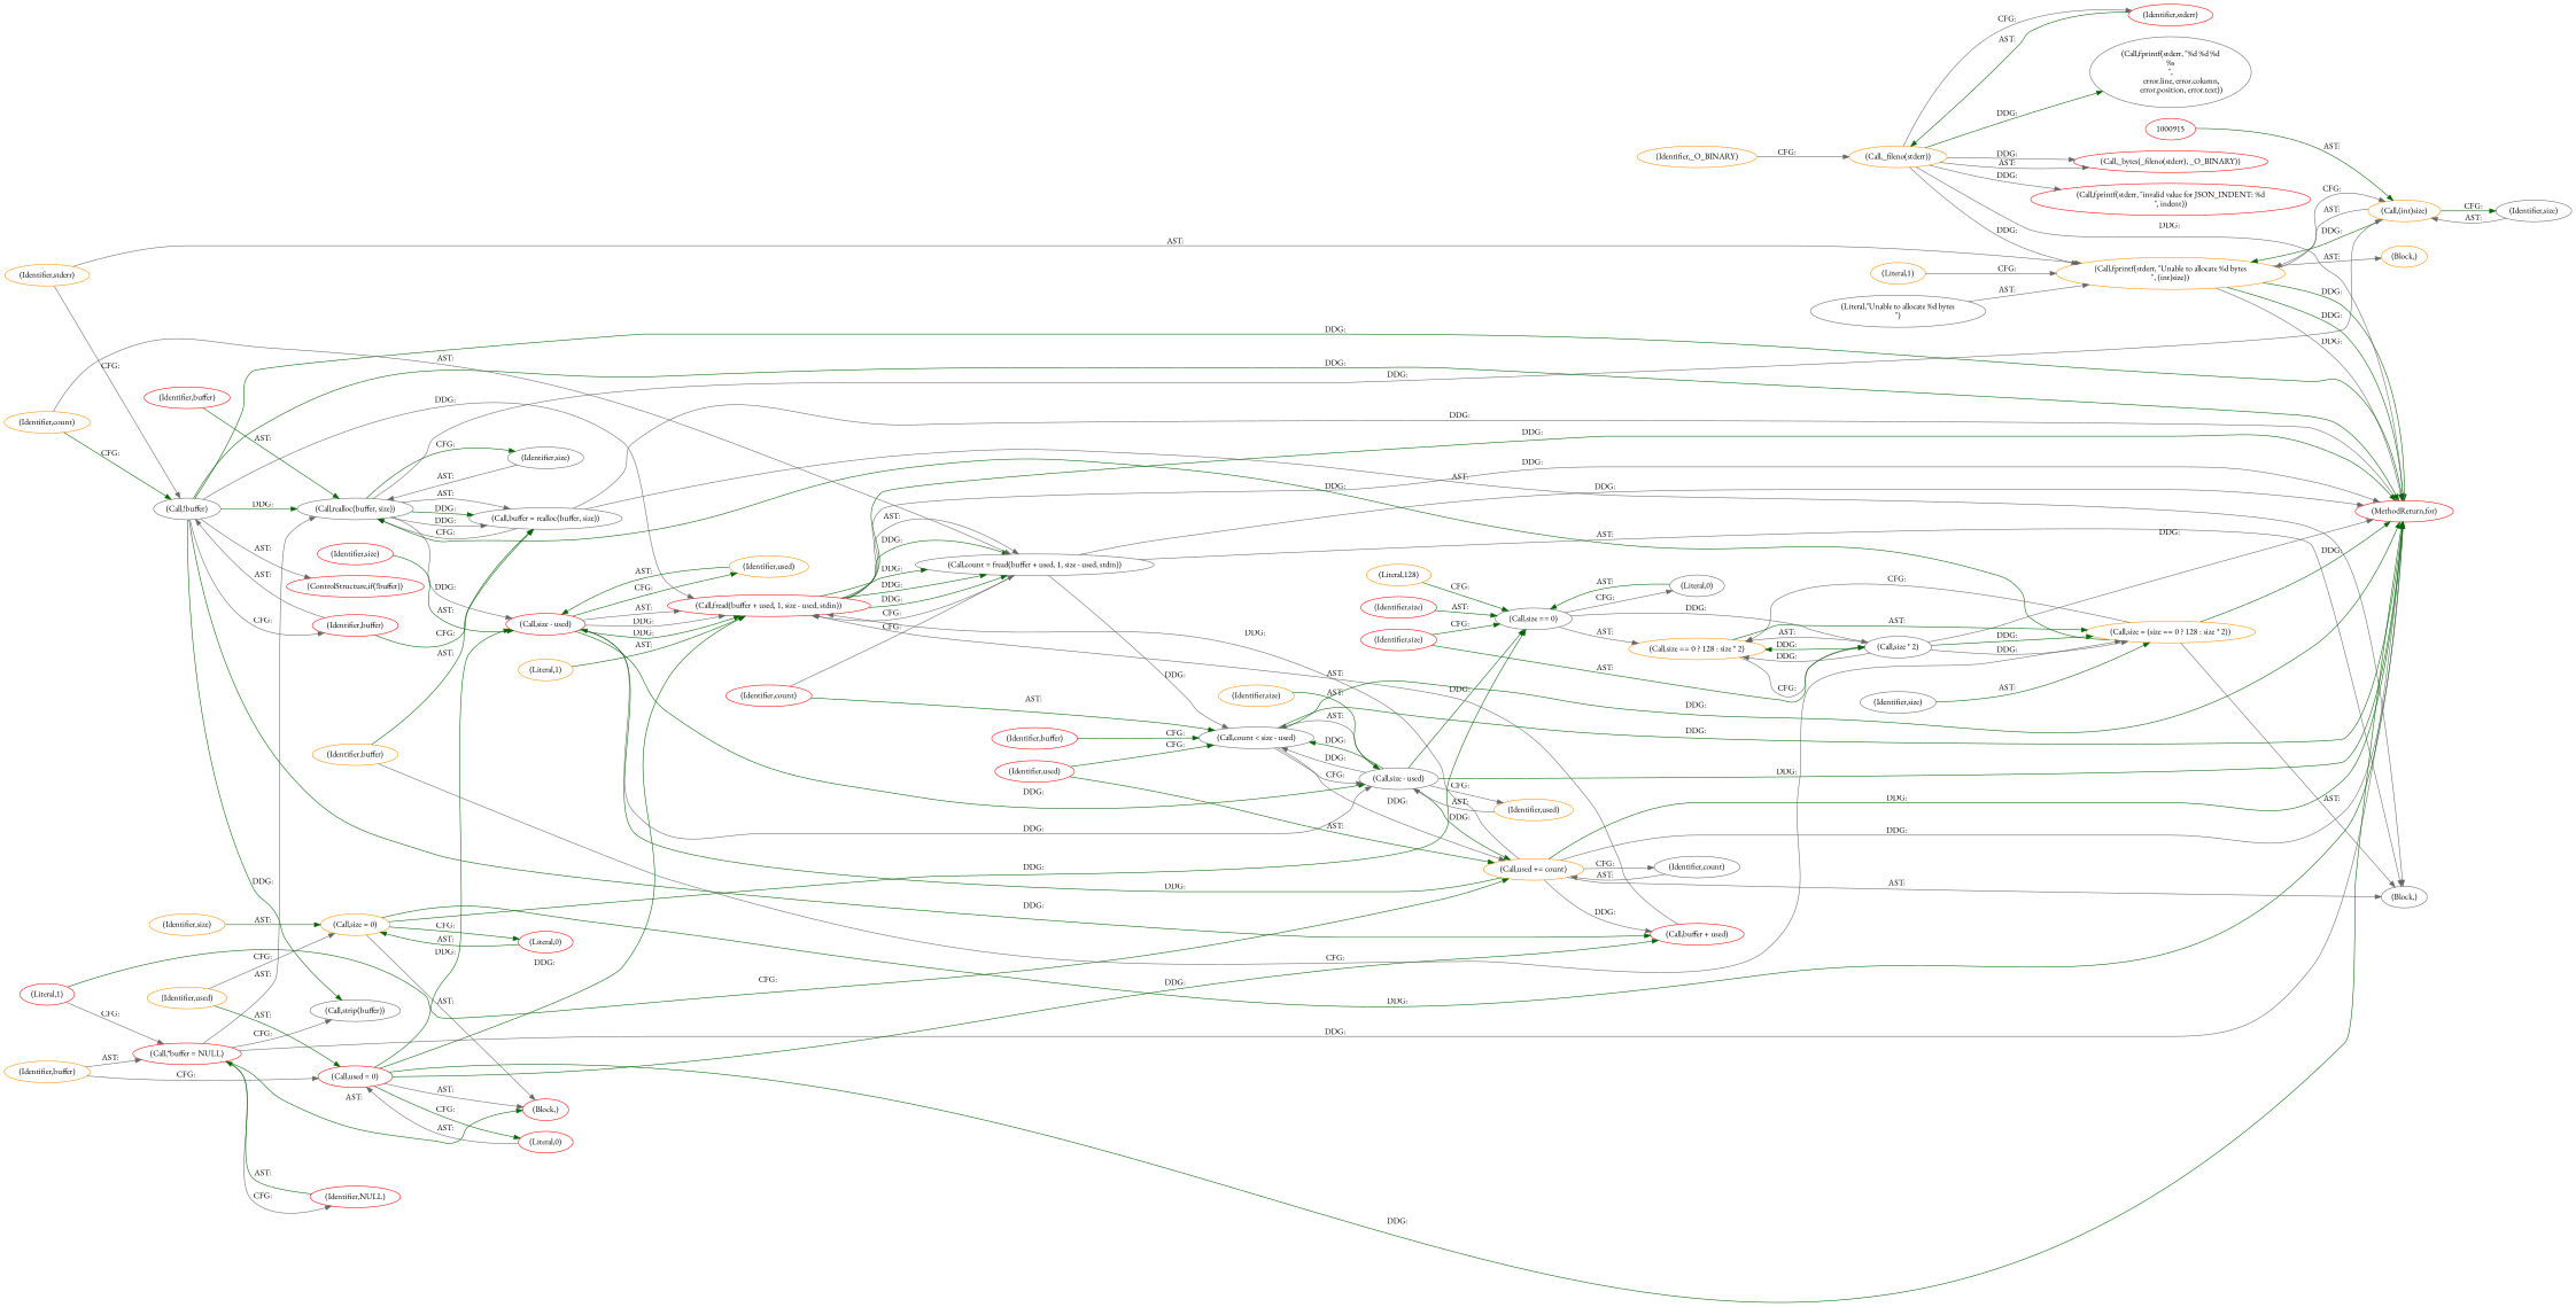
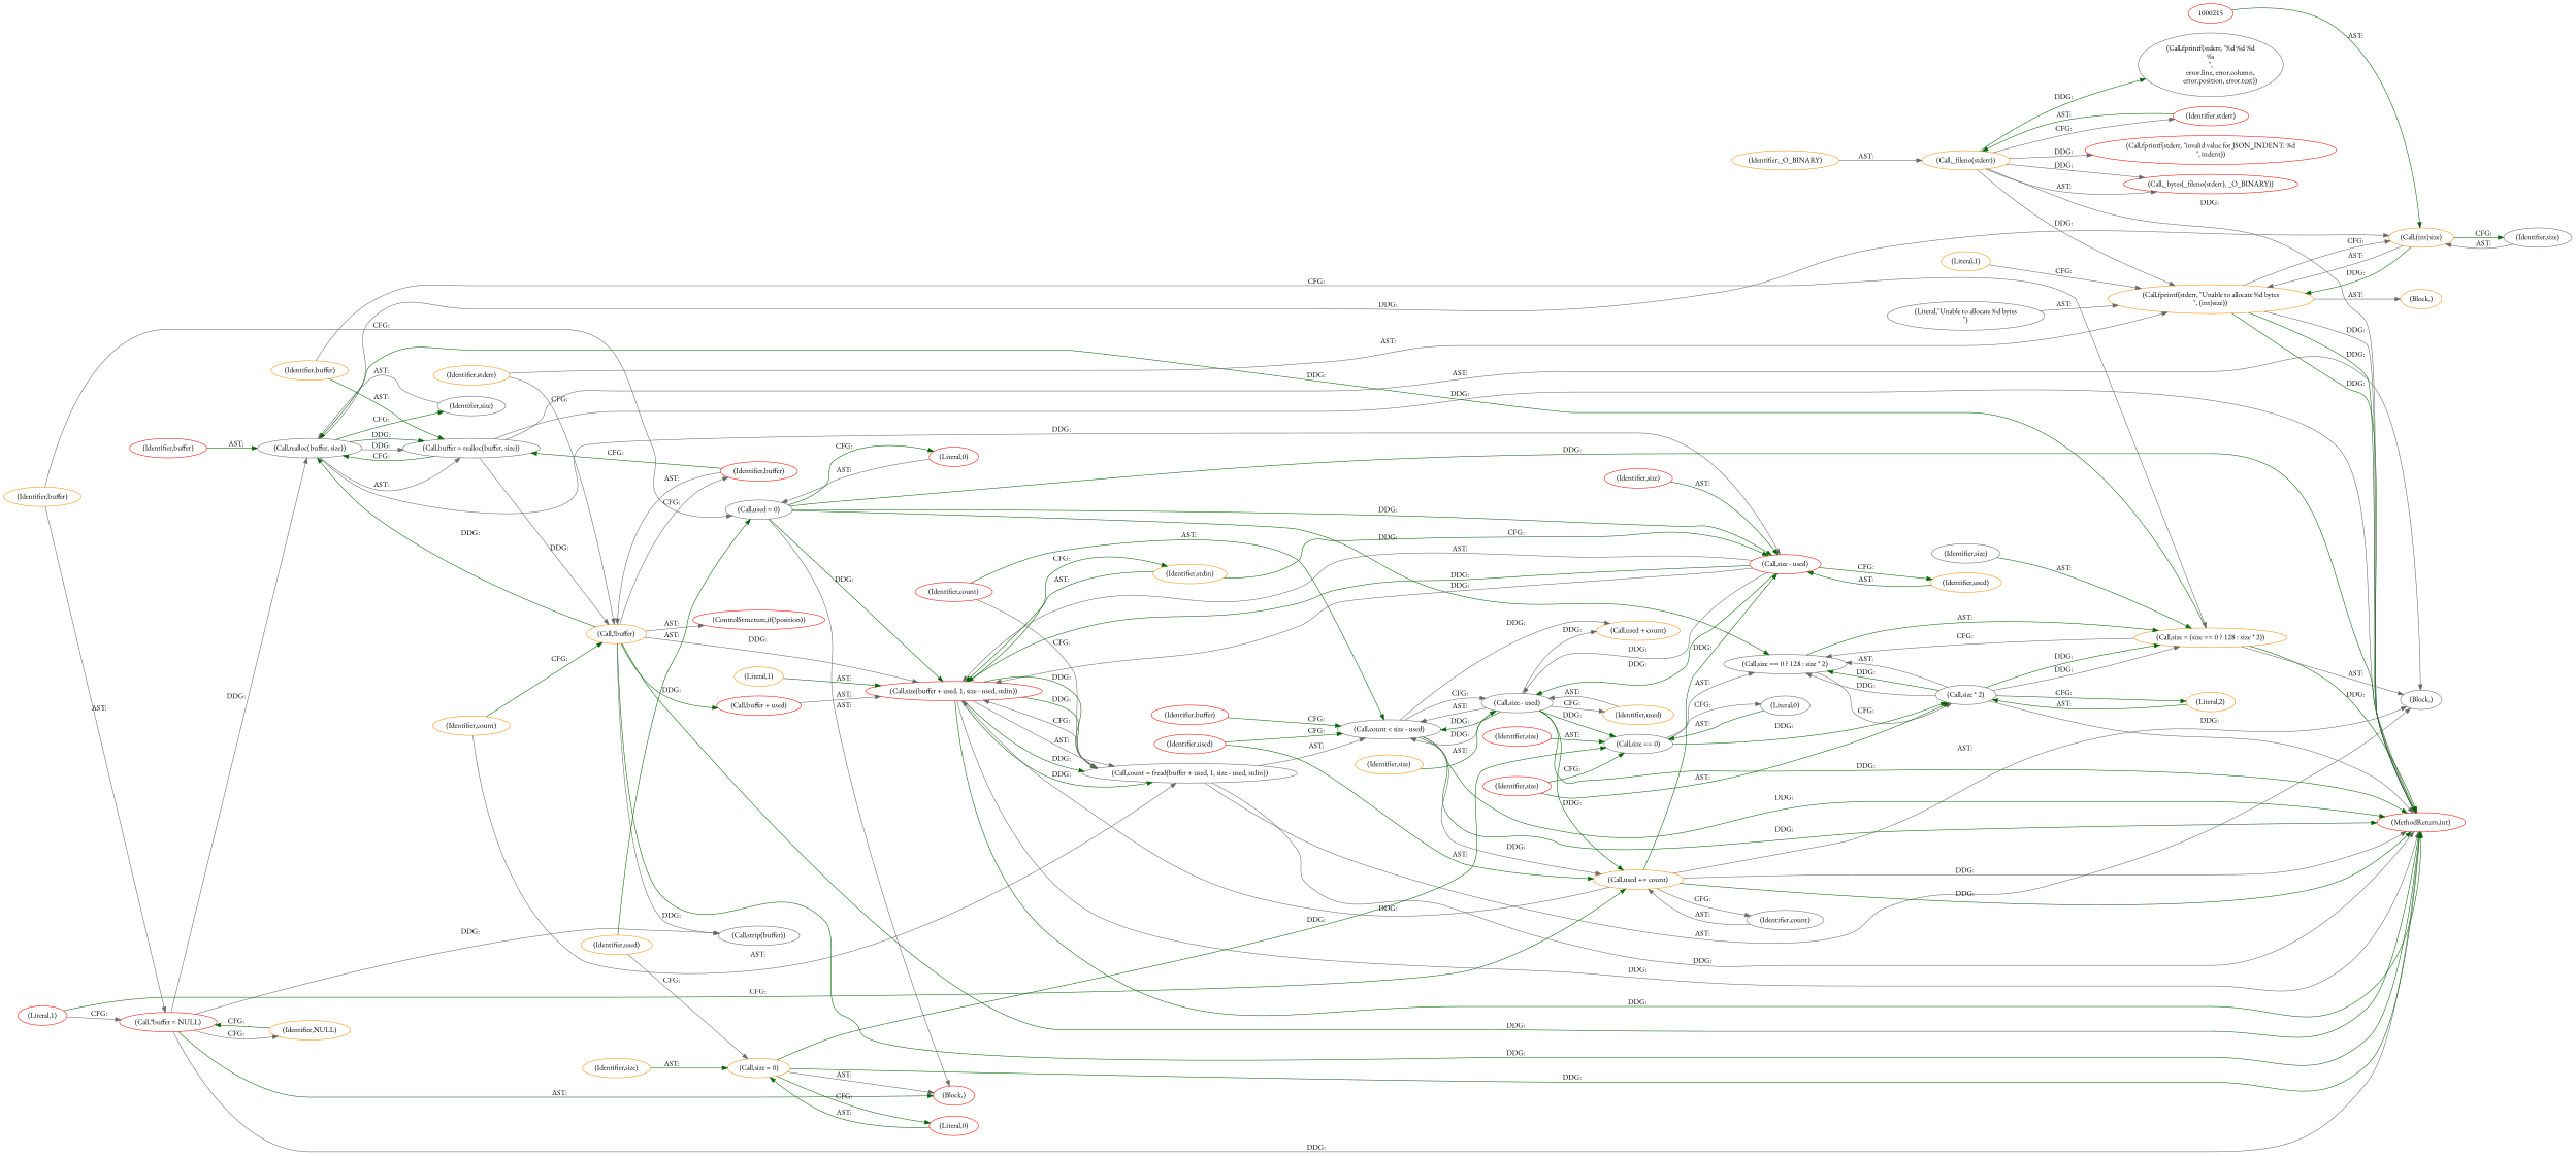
  digraph {
    fontname="EB Garamond"
    rankdir=LR
    node [color=red fontname="EB Garamond"]
    edge [color=gray40 fontname="EB Garamond"]
    n1 [color=darkorange label="(Call,fprintf(stderr, \"Unable to allocate %d bytes\n\", (int)size))"]
    n2 [color=darkorange label="(Call,(int)size)"]
-   n3 [label="(MethodReturn,for)"]
+   n3 [label="(MethodReturn,int)"]
    n4 [color=darkorange label="(Block,)"]
    n5 [color=gray40 label="(Identifier,size)"]
    n6 [color=darkorange label="(Call,_fileno(stderr))"]
    n7 [color=gray40 label="(Call,fprintf(stderr, \"%d %d %d\n%s\n\",\n            error.line, error.column,\n            error.position, error.text))"]
    n8 [label="(Call,_bytes(_fileno(stderr), _O_BINARY))"]
    n9 [label="(Call,fprintf(stderr, \"invalid value for JSON_INDENT: %d\n\", indent))"]
    n10 [label="(Identifier,stderr)"]
    n11 [color=gray40 label="(Call,realloc(buffer, size))"]
    n12 [color=gray40 label="(Call,buffer = realloc(buffer, size))"]
    n13 [label="(Call,size - used)"]
    n14 [color=gray40 label="(Identifier,size)"]
-   n15 [color=gray40 label="(Call,!buffer)"]
+   n15 [color=darkorange label="(Call,!buffer)"]
    n16 [color=gray40 label="(Block,)"]
-   n17 [label="(Call,fread(buffer + used, 1, size - used, stdin))"]
+   n17 [label="(Call,size(buffer + used, 1, size - used, stdin))"]
    n18 [color=gray40 label="(Call,size - used)"]
    n19 [color=darkorange label="(Identifier,used)"]
    n20 [label="(Call,*buffer = NULL)"]
    n21 [label="(Block,)"]
-   n22 [label="(Identifier,NULL)"]
+   n22 [color=darkorange label="(Identifier,NULL)"]
    n23 [color=gray40 label="(Call,strip(buffer))"]
    n24 [label="(Call,buffer + used)"]
    n25 [label="(Identifier,buffer)"]
-   n26 [label="(ControlStructure,if(!buffer))"]
+   n26 [label="(ControlStructure,if(!position))"]
    n27 [color=gray40 label="(Call,count = fread(buffer + used, 1, size - used, stdin))"]
+   n28 [color=darkorange label="(Identifier,stdin)"]
    n29 [color=darkorange label="(Call,size = (size == 0 ? 128 : size * 2))"]
-   n30 [color=darkorange label="(Call,size == 0 ? 128 : size * 2)"]
+   n30 [color=gray40 label="(Call,size == 0 ? 128 : size * 2)"]
    n31 [color=gray40 label="(Call,size * 2)"]
+   n32 [color=darkorange label="(Literal,2)"]
    n33 [color=gray40 label="(Call,size == 0)"]
    n34 [color=gray40 label="(Literal,0)"]
    n35 [color=darkorange label="(Call,size = 0)"]
    n36 [label="(Literal,0)"]
    n37 [color=darkorange label="(Call,used += count)"]
    n38 [color=gray40 label="(Call,count < size - used)"]
+   n39 [color=darkorange label="(Call,used + count)"]
    n40 [color=darkorange label="(Identifier,used)"]
    n41 [color=gray40 label="(Identifier,count)"]
-   n42 [label="(Call,used = 0)"]
+   n42 [color=gray40 label="(Call,used = 0)"]
    n43 [label="(Literal,0)"]
    n44 [color=darkorange label="(Identifier,size)"]
    n45 [label="(Identifier,size)"]
    n46 [color=gray40 label="(Identifier,size)"]
-   n47 [color=darkorange label="(Literal,128)"]
    n48 [color=gray40 label="(Literal,\"Unable to allocate %d bytes\n\")"]
    n49 [label="(Literal,1)"]
    n50 [label="(Identifier,count)"]
    n51 [color=darkorange label="(Identifier,_O_BINARY)"]
    n52 [color=darkorange label="(Identifier,size)"]
    n53 [color=darkorange label="(Identifier,stderr)"]
    n54 [color=darkorange label="(Literal,1)"]
    n55 [color=darkorange label="(Identifier,used)"]
    n56 [color=darkorange label="(Identifier,buffer)"]
    n57 [label="(Identifier,size)"]
    n58 [color=darkorange label="(Identifier,count)"]
    n59 [color=darkorange label="(Literal,1)"]
    n60 [label="(Identifier,used)"]
    n61 [label="(Identifier,buffer)"]
    n62 [color=darkorange label="(Identifier,buffer)"]
    n63 [label="(Identifier,size)"]
    n64 [label="(Identifier,buffer)"]
-   1000215 [label=1000915]
+   1000215
    n1 -> n2 [label="CFG: "]
    n1 -> n3 [label="DDG: "]
    n1 -> n3 [color=darkgreen label="DDG: "]
    n1 -> n3 [color=darkgreen label="DDG: "]
    n1 -> n4 [label="AST: "]
    n2 -> n1 [label="AST: "]
    n2 -> n1 [color=darkgreen label="DDG: "]
    n2 -> n5 [color=darkgreen label="CFG: "]
    n5 -> n2 [label="AST: "]
    n6 -> n1 [label="DDG: "]
    n6 -> n3 [label="DDG: "]
    n6 -> n7 [color=darkgreen label="DDG: "]
    n6 -> n8 [label="AST: "]
    n6 -> n8 [label="DDG: "]
    n6 -> n9 [label="DDG: "]
    n6 -> n10 [label="CFG: "]
    n10 -> n6 [color=darkgreen label="AST: "]
    n11 -> n2 [label="DDG: "]
    n11 -> n12 [label="AST: "]
    n11 -> n12 [color=darkgreen label="DDG: "]
    n11 -> n12 [label="DDG: "]
    n11 -> n13 [label="DDG: "]
    n11 -> n14 [color=darkgreen label="CFG: "]
    n12 -> n3 [label="DDG: "]
-   n12 -> n11 [label="CFG: "]
+   n12 -> n11 [color=darkgreen label="CFG: "]
+   n12 -> n15 [label="DDG: "]
    n12 -> n16 [label="AST: "]
    n13 -> n17 [label="AST: "]
    n13 -> n17 [label="DDG: "]
    n13 -> n17 [color=darkgreen label="DDG: "]
    n13 -> n18 [label="DDG: "]
    n13 -> n18 [color=darkgreen label="DDG: "]
    n13 -> n19 [color=darkgreen label="CFG: "]
    n14 -> n11 [label="AST: "]
    n15 -> n3 [color=darkgreen label="DDG: "]
    n15 -> n3 [color=darkgreen label="DDG: "]
    n15 -> n11 [color=darkgreen label="DDG: "]
    n15 -> n17 [label="DDG: "]
-   n15 -> n23 [color=darkgreen label="DDG: "]
+   n15 -> n23 [label="DDG: "]
    n15 -> n24 [color=darkgreen label="DDG: "]
    n15 -> n25 [label="CFG: "]
    n15 -> n26 [label="AST: "]
    n17 -> n3 [color=darkgreen label="DDG: "]
    n17 -> n3 [label="DDG: "]
    n17 -> n27 [label="AST: "]
    n17 -> n27 [color=darkgreen label="DDG: "]
    n17 -> n27 [color=darkgreen label="DDG: "]
    n17 -> n27 [color=darkgreen label="DDG: "]
    n17 -> n27 [color=darkgreen label="DDG: "]
+   n17 -> n28 [color=darkgreen label="CFG: "]
    n18 -> n3 [color=darkgreen label="DDG: "]
    n18 -> n33 [color=darkgreen label="DDG: "]
    n18 -> n37 [color=darkgreen label="DDG: "]
    n18 -> n38 [label="AST: "]
    n18 -> n38 [color=darkgreen label="DDG: "]
    n18 -> n38 [label="DDG: "]
+   n18 -> n39 [label="DDG: "]
    n18 -> n40 [label="CFG: "]
    n19 -> n13 [color=darkgreen label="AST: "]
    n20 -> n3 [label="DDG: "]
-   n20 -> n11 [label="AST: "]
+   n20 -> n11 [label="DDG: "]
    n20 -> n21 [color=darkgreen label="AST: "]
    n20 -> n22 [label="CFG: "]
-   n20 -> n23 [label="CFG: "]
-   n22 -> n20 [color=darkgreen label="AST: "]
+   n20 -> n23 [label="DDG: "]
+   n22 -> n20 [color=darkgreen label="CFG: "]
    n24 -> n17 [label="AST: "]
    n25 -> n12 [color=darkgreen label="CFG: "]
    n25 -> n15 [label="AST: "]
    n27 -> n3 [label="DDG: "]
    n27 -> n16 [label="AST: "]
    n27 -> n17 [label="CFG: "]
-   n27 -> n38 [label="DDG: "]
+   n27 -> n38 [label="AST: "]
+   n28 -> n13 [color=darkgreen label="CFG: "]
+   n28 -> n17 [color=darkgreen label="AST: "]
    n29 -> n3 [color=darkgreen label="DDG: "]
    n29 -> n11 [color=darkgreen label="DDG: "]
    n29 -> n16 [label="AST: "]
    n29 -> n30 [label="CFG: "]
    n30 -> n29 [color=darkgreen label="AST: "]
    n30 -> n31 [label="CFG: "]
    n31 -> n3 [label="DDG: "]
    n31 -> n29 [label="DDG: "]
    n31 -> n29 [color=darkgreen label="DDG: "]
    n31 -> n30 [label="AST: "]
    n31 -> n30 [color=darkgreen label="DDG: "]
    n31 -> n30 [label="DDG: "]
+   n31 -> n32 [color=darkgreen label="CFG: "]
+   n32 -> n31 [color=darkgreen label="AST: "]
    n33 -> n30 [label="AST: "]
-   n33 -> n31 [label="DDG: "]
+   n33 -> n31 [color=darkgreen label="DDG: "]
    n33 -> n34 [label="CFG: "]
    n34 -> n33 [color=darkgreen label="AST: "]
    n35 -> n3 [color=darkgreen label="DDG: "]
    n35 -> n21 [label="AST: "]
    n35 -> n33 [color=darkgreen label="DDG: "]
    n35 -> n36 [color=darkgreen label="CFG: "]
    n36 -> n35 [color=darkgreen label="AST: "]
    n37 -> n3 [label="DDG: "]
    n37 -> n3 [color=darkgreen label="DDG: "]
    n37 -> n13 [color=darkgreen label="DDG: "]
    n37 -> n16 [label="AST: "]
    n37 -> n17 [label="DDG: "]
-   n37 -> n24 [label="DDG: "]
    n37 -> n41 [label="CFG: "]
    n38 -> n3 [color=darkgreen label="DDG: "]
    n38 -> n3 [color=darkgreen label="DDG: "]
    n38 -> n18 [label="CFG: "]
    n38 -> n37 [label="DDG: "]
+   n38 -> n39 [label="DDG: "]
    n40 -> n18 [label="AST: "]
    n41 -> n37 [label="AST: "]
    n42 -> n3 [color=darkgreen label="DDG: "]
    n42 -> n13 [color=darkgreen label="DDG: "]
    n42 -> n17 [color=darkgreen label="DDG: "]
    n42 -> n21 [label="AST: "]
-   n42 -> n24 [color=darkgreen label="DDG: "]
+   n42 -> n30 [color=darkgreen label="DDG: "]
    n42 -> n43 [color=darkgreen label="CFG: "]
    n43 -> n42 [label="AST: "]
    n44 -> n18 [color=darkgreen label="AST: "]
    n45 -> n13 [color=darkgreen label="AST: "]
    n46 -> n29 [color=darkgreen label="AST: "]
-   n47 -> n33 [color=darkgreen label="CFG: "]
    n48 -> n1 [label="AST: "]
    n49 -> n20 [label="CFG: "]
    n49 -> n37 [color=darkgreen label="CFG: "]
    n50 -> n27 [label="CFG: "]
    n50 -> n38 [color=darkgreen label="AST: "]
-   n51 -> n6 [label="CFG: "]
+   n51 -> n6 [label="AST: "]
    n52 -> n35 [color=darkgreen label="AST: "]
    n53 -> n1 [label="AST: "]
    n53 -> n15 [label="CFG: "]
    n54 -> n1 [label="CFG: "]
    n55 -> n35 [label="CFG: "]
    n55 -> n42 [color=darkgreen label="AST: "]
    n56 -> n20 [label="AST: "]
    n56 -> n42 [label="CFG: "]
    n57 -> n31 [color=darkgreen label="AST: "]
    n57 -> n33 [color=darkgreen label="CFG: "]
    n58 -> n15 [color=darkgreen label="CFG: "]
    n58 -> n27 [label="AST: "]
    n59 -> n17 [color=darkgreen label="AST: "]
    n60 -> n37 [color=darkgreen label="AST: "]
    n60 -> n38 [color=darkgreen label="CFG: "]
    n61 -> n11 [color=darkgreen label="AST: "]
    n62 -> n12 [color=darkgreen label="AST: "]
    n62 -> n29 [label="CFG: "]
    n63 -> n33 [color=darkgreen label="AST: "]
    n64 -> n38 [color=darkgreen label="CFG: "]
    1000215 -> n2 [color=darkgreen label="AST: "]
  }
